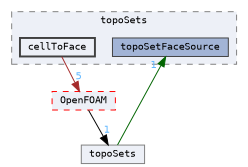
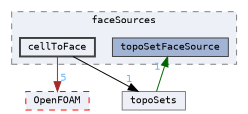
  digraph {
    compound=true
    fontname="DejaVu Sans Mono"
    node [color=grey25 fillcolor="#edf0f7" fontname="DejaVu Sans Mono" fontsize=10 shape=box style=filled]
    edge [fontcolor=steelblue1 fontname="DejaVu Sans Mono" fontsize=10 headlabel=1 labeldistance=1.5 labelfontname=Helvetica labelfontsize=10]
    n1 [fillcolor="#a2b4d6" height=0.2 label=topoSetFaceSource width=0.4]
    n2 [height=0.2 label=cellToFace style="filled,bold" width=0.4]
    n3 [color=red height=0.2 label=OpenFOAM style="filled,dashed" width=0.4]
    n4 [color=grey50 height=0.2 label=topoSets width=0.4]
    subgraph cluster_1 {
      bgcolor="#edf0f7"
      fontsize=10
-     label=topoSets
+     label=faceSources
      pencolor=grey50
      style="filled,dashed"
      n1
      n2
    }
    n2 -> n3 [color=brown headlabel=5]
-   n3 -> n4 [color=black]
+   n2 -> n4 [color=black]
    n4 -> n1 [color=darkgreen]
  }
